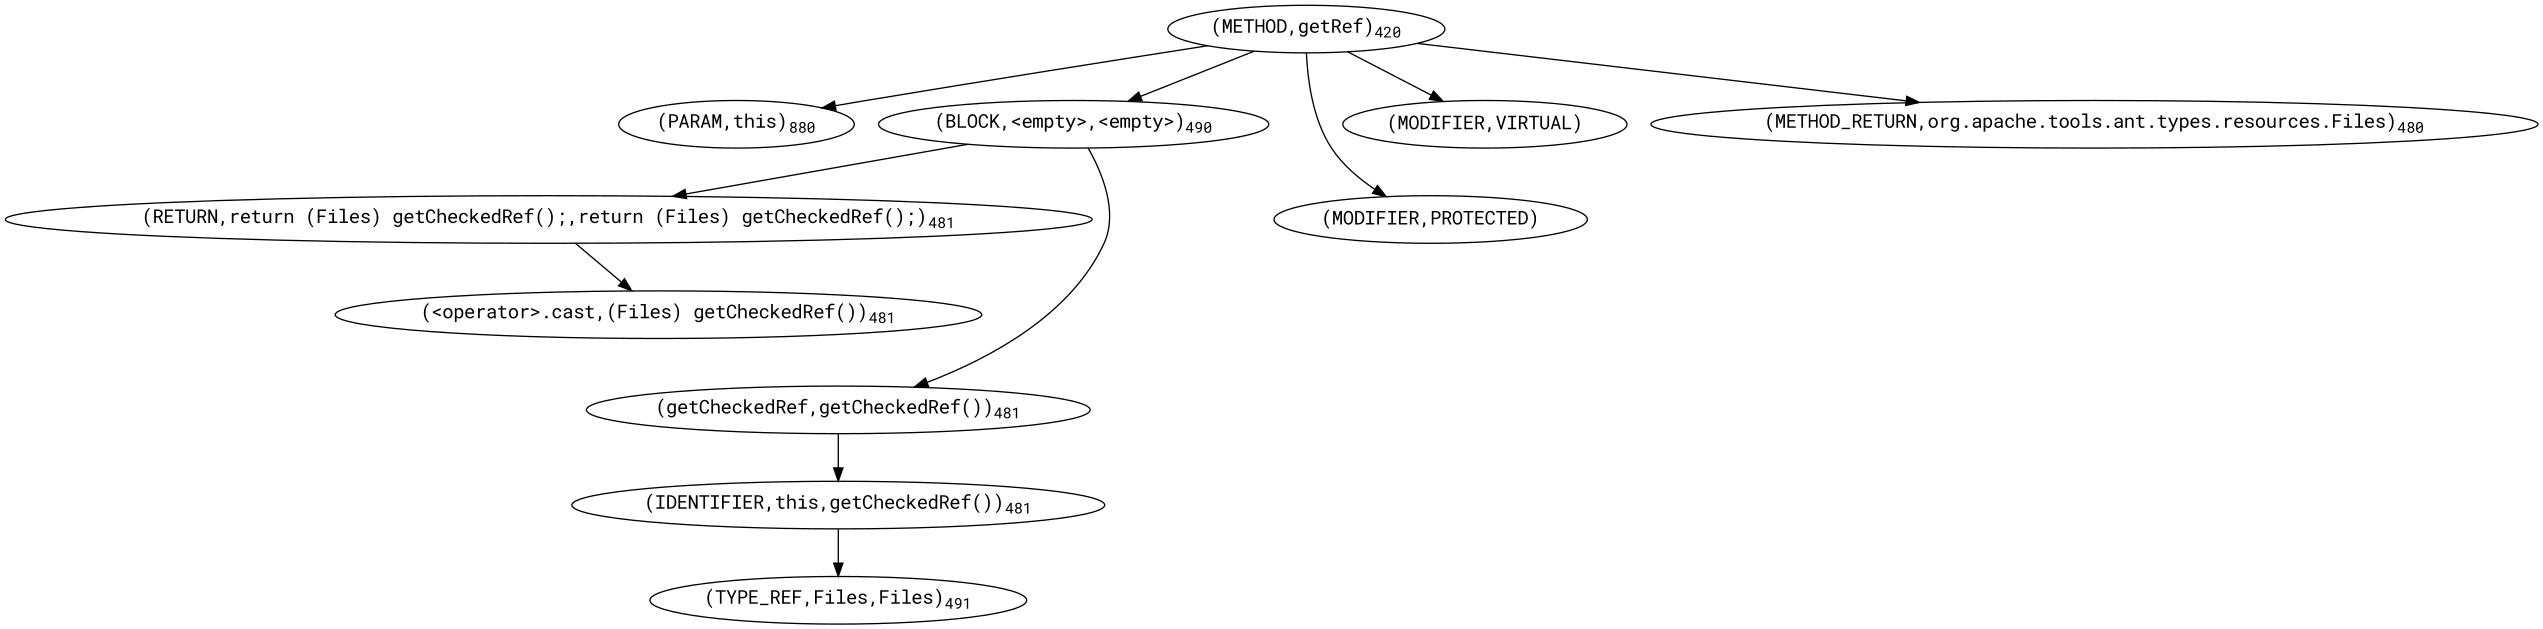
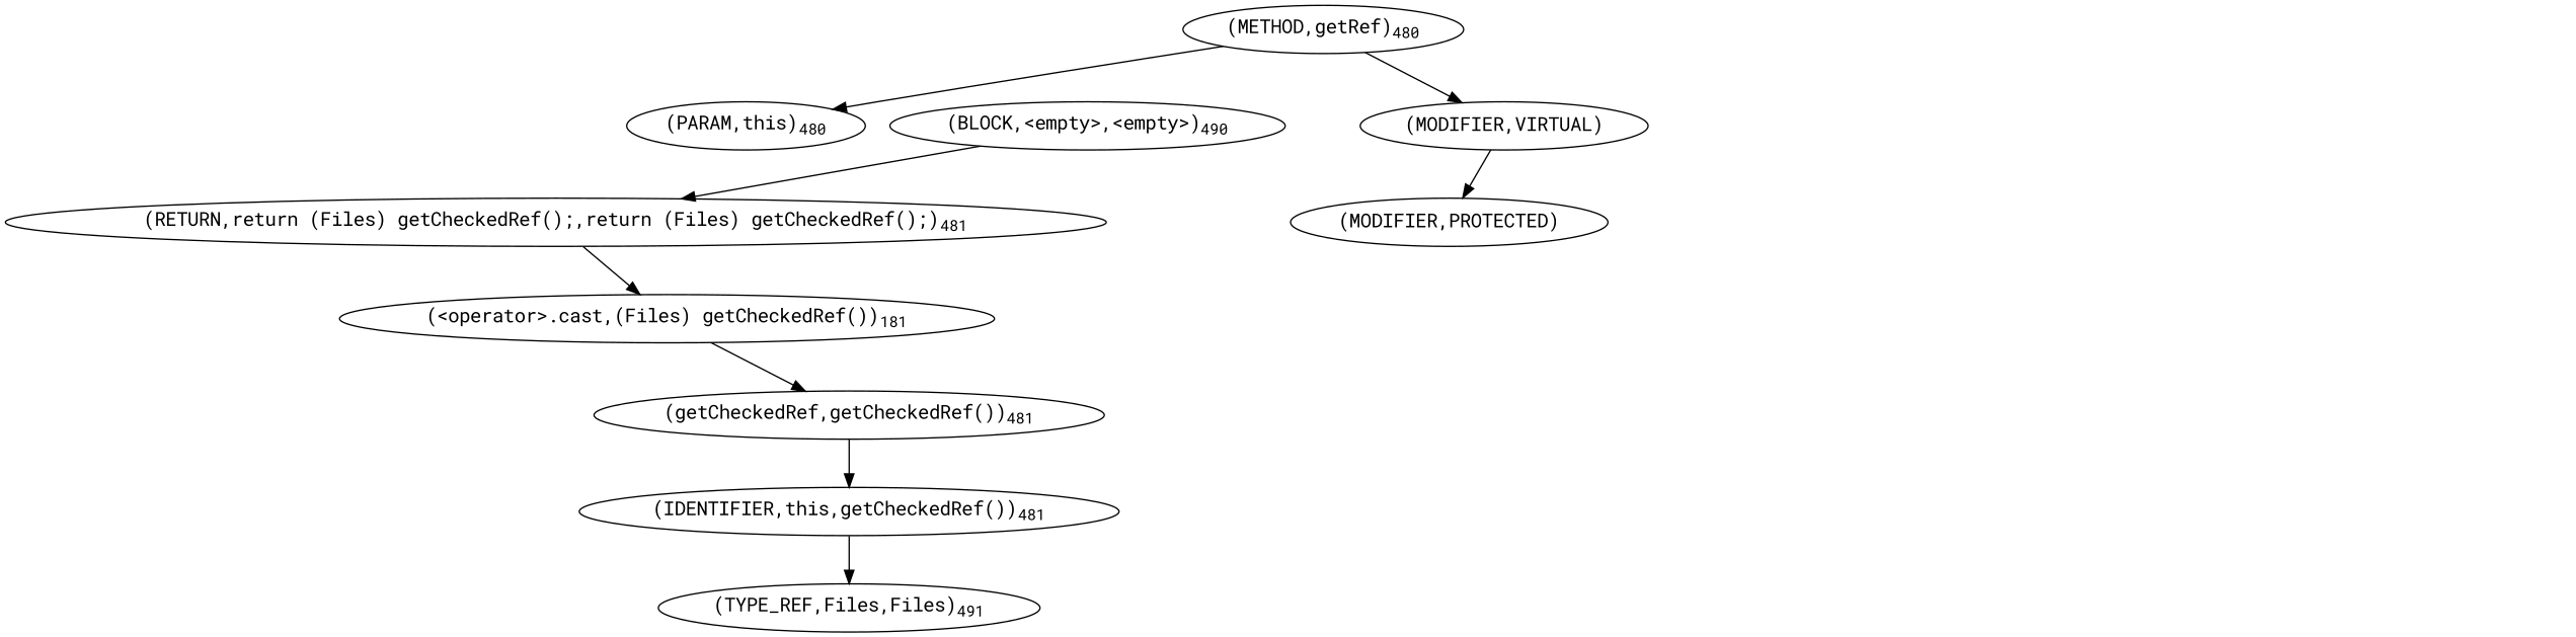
  digraph {
    fontname="Roboto Mono"
    node [fontname="Roboto Mono"]
    edge [fontname="Roboto Mono"]
-   n1 [label=<(METHOD,getRef)<SUB>420</SUB>>]
-   n2 [label=<(PARAM,this)<SUB>880</SUB>>]
+   n1 [label=<(METHOD,getRef)<SUB>480</SUB>>]
+   n2 [label=<(PARAM,this)<SUB>480</SUB>>]
    n3 [label=<(BLOCK,&lt;empty&gt;,&lt;empty&gt;)<SUB>490</SUB>>]
    n4 [label=<(MODIFIER,PROTECTED)>]
    n5 [label=<(MODIFIER,VIRTUAL)>]
-   n6 [label=<(METHOD_RETURN,org.apache.tools.ant.types.resources.Files)<SUB>480</SUB>>]
    n7 [label=<(RETURN,return (Files) getCheckedRef();,return (Files) getCheckedRef();)<SUB>481</SUB>>]
-   n8 [label=<(&lt;operator&gt;.cast,(Files) getCheckedRef())<SUB>481</SUB>>]
+   n8 [label=<(&lt;operator&gt;.cast,(Files) getCheckedRef())<SUB>181</SUB>>]
    n9 [label=<(getCheckedRef,getCheckedRef())<SUB>481</SUB>>]
    n10 [label=<(TYPE_REF,Files,Files)<SUB>491</SUB>>]
    n11 [label=<(IDENTIFIER,this,getCheckedRef())<SUB>481</SUB>>]
    n1 -> n2
-   n1 -> n3
-   n1 -> n4
+   n5 -> n4
    n1 -> n5
-   n1 -> n6
    n3 -> n7
    n7 -> n8
-   n3 -> n9
+   n8 -> n9
    n9 -> n11
    n11 -> n10
  }
